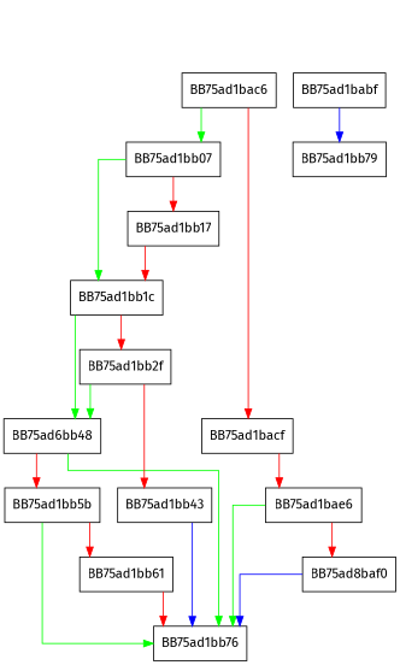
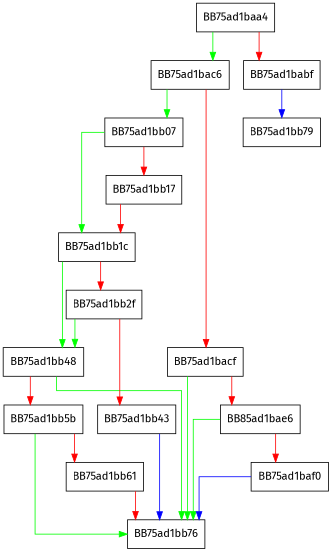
  digraph {
    fontname="Fira Sans"
    splines=ortho
    node [fontname="Fira Sans" shape=box]
    edge [color=red fontname="Fira Sans"]
+   BB75ad1baa4
    BB75ad1bac6
    BB75ad1babf
    BB75ad1bb07
    BB75ad1bacf
    BB75ad1bb79
    BB75ad1bb1c
    BB75ad1bb17
    BB75ad1bb76
-   BB75ad1bae6
-   BB75ad1bb48 [label=BB75ad6bb48]
+   BB75ad1bae6 [label=BB85ad1bae6]
+   BB75ad1bb48
    BB75ad1bb2f
-   BB75ad1baf0 [label=BB75ad8baf0]
+   BB75ad1baf0
    BB75ad1bb5b
    BB75ad1bb43
    BB75ad1bb61
+   BB75ad1baa4 -> BB75ad1bac6 [color=green]
+   BB75ad1baa4 -> BB75ad1babf
    BB75ad1bac6 -> BB75ad1bb07 [color=green]
    BB75ad1bac6 -> BB75ad1bacf
    BB75ad1babf -> BB75ad1bb79 [color=blue]
    BB75ad1bb07 -> BB75ad1bb1c [color=green]
    BB75ad1bb07 -> BB75ad1bb17
+   BB75ad1bacf -> BB75ad1bb76 [color=green]
    BB75ad1bacf -> BB75ad1bae6
    BB75ad1bb1c -> BB75ad1bb48 [color=green]
    BB75ad1bb1c -> BB75ad1bb2f
    BB75ad1bb17 -> BB75ad1bb1c
    BB75ad1bae6 -> BB75ad1bb76 [color=green]
    BB75ad1bae6 -> BB75ad1baf0
    BB75ad1bb48 -> BB75ad1bb76 [color=green]
    BB75ad1bb48 -> BB75ad1bb5b
    BB75ad1bb2f -> BB75ad1bb48 [color=green]
    BB75ad1bb2f -> BB75ad1bb43
    BB75ad1baf0 -> BB75ad1bb76 [color=blue]
    BB75ad1bb5b -> BB75ad1bb76 [color=green]
    BB75ad1bb5b -> BB75ad1bb61
    BB75ad1bb43 -> BB75ad1bb76 [color=blue]
    BB75ad1bb61 -> BB75ad1bb76
  }
